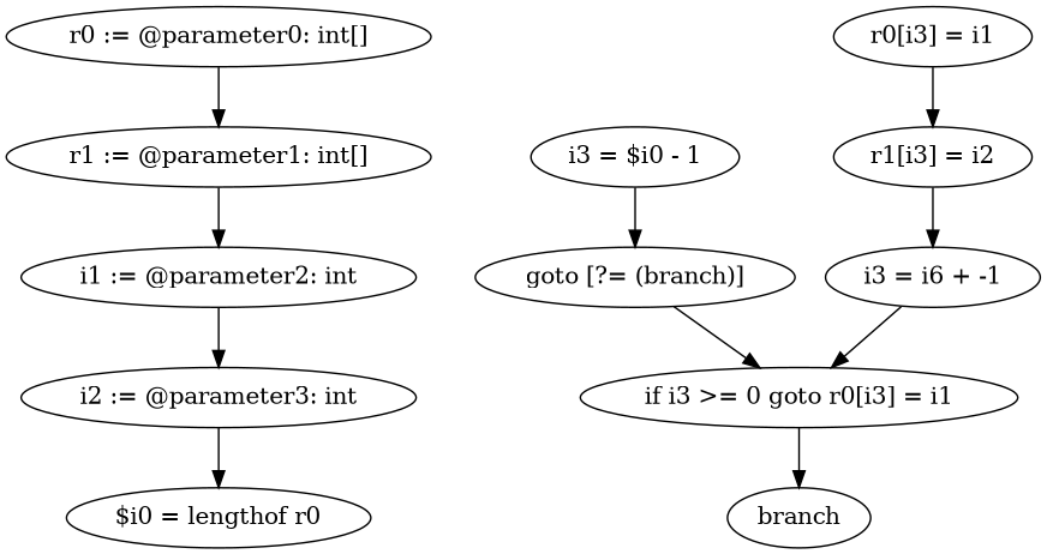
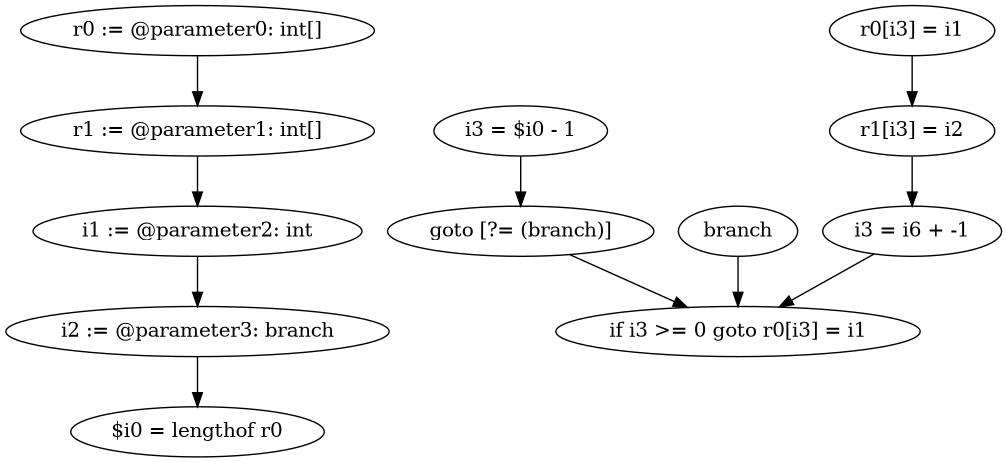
  digraph {
    "r0 := @parameter0: int[]"
    "r1 := @parameter1: int[]"
    "i1 := @parameter2: int"
-   "i2 := @parameter3: int"
+   "i2 := @parameter3: int" [label="i2 := @parameter3: branch"]
    "$i0 = lengthof r0"
    "i3 = $i0 - 1"
    "goto [?= (branch)]"
    "if i3 >= 0 goto r0[i3] = i1"
    n9 [label=branch]
    "r0[i3] = i1"
    "r1[i3] = i2"
    n12 [label="i3 = i6 + -1"]
    "r0 := @parameter0: int[]" -> "r1 := @parameter1: int[]"
    "r1 := @parameter1: int[]" -> "i1 := @parameter2: int"
    "i1 := @parameter2: int" -> "i2 := @parameter3: int"
    "i2 := @parameter3: int" -> "$i0 = lengthof r0"
    "i3 = $i0 - 1" -> "goto [?= (branch)]"
    "goto [?= (branch)]" -> "if i3 >= 0 goto r0[i3] = i1"
-   "if i3 >= 0 goto r0[i3] = i1" -> n9
+   n9 -> "if i3 >= 0 goto r0[i3] = i1"
    "r0[i3] = i1" -> "r1[i3] = i2"
    "r1[i3] = i2" -> n12
    n12 -> "if i3 >= 0 goto r0[i3] = i1"
  }
